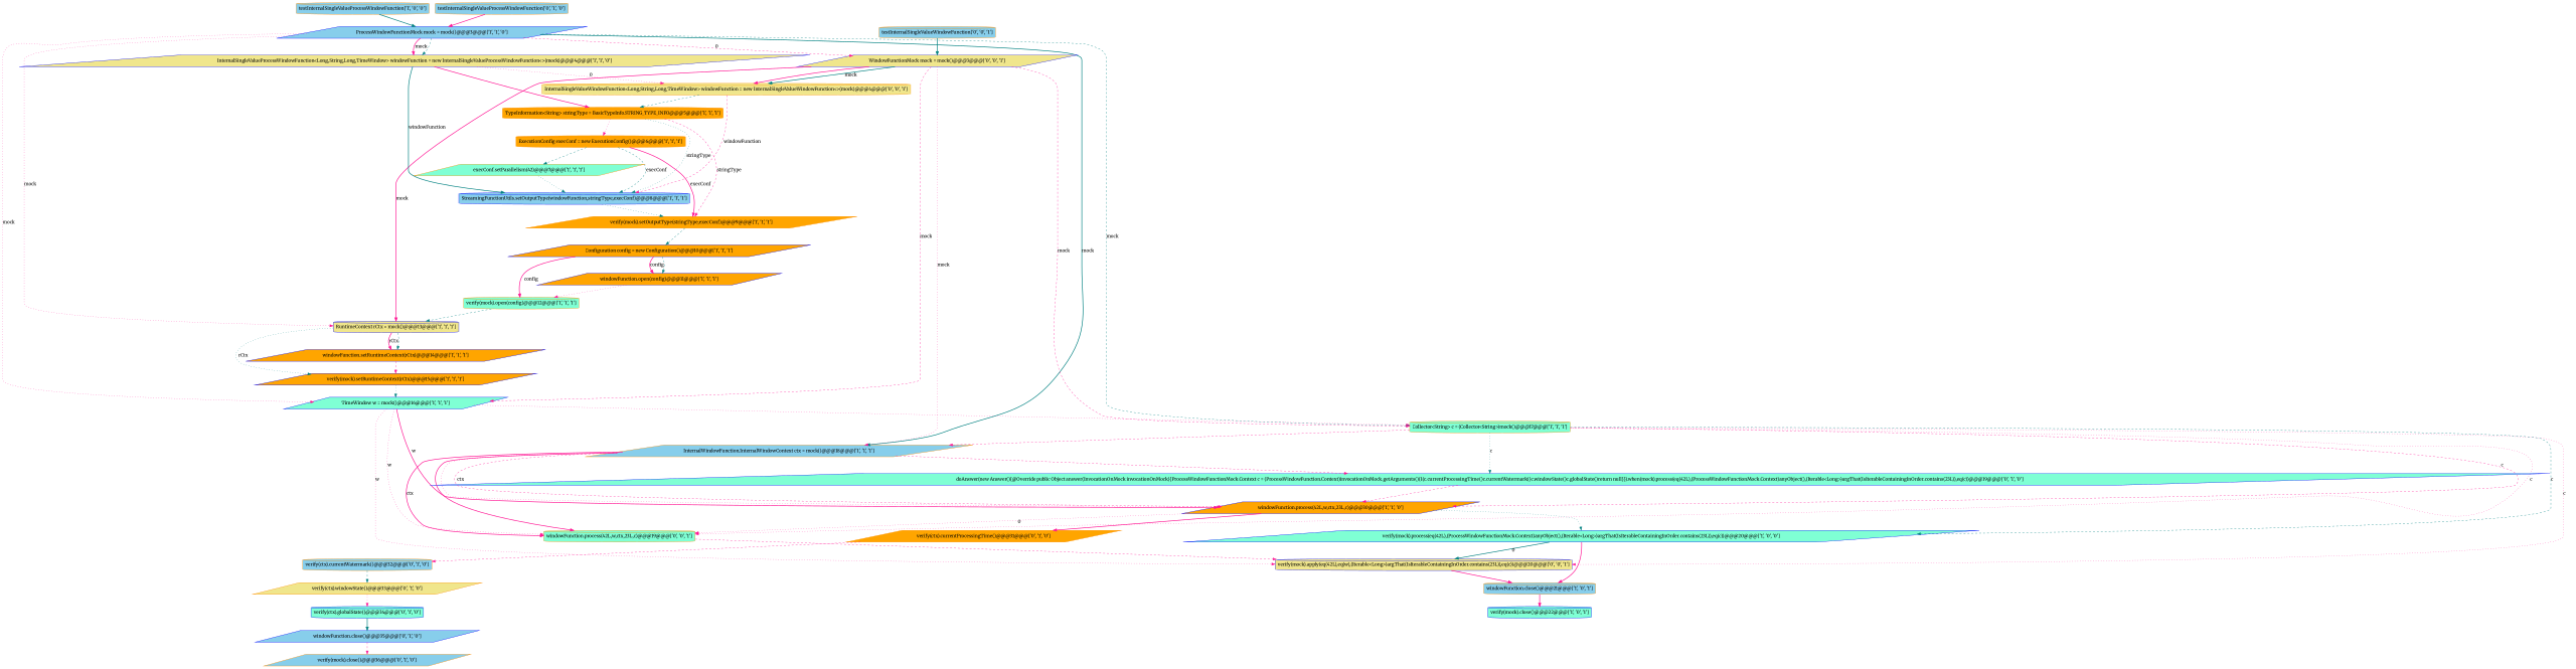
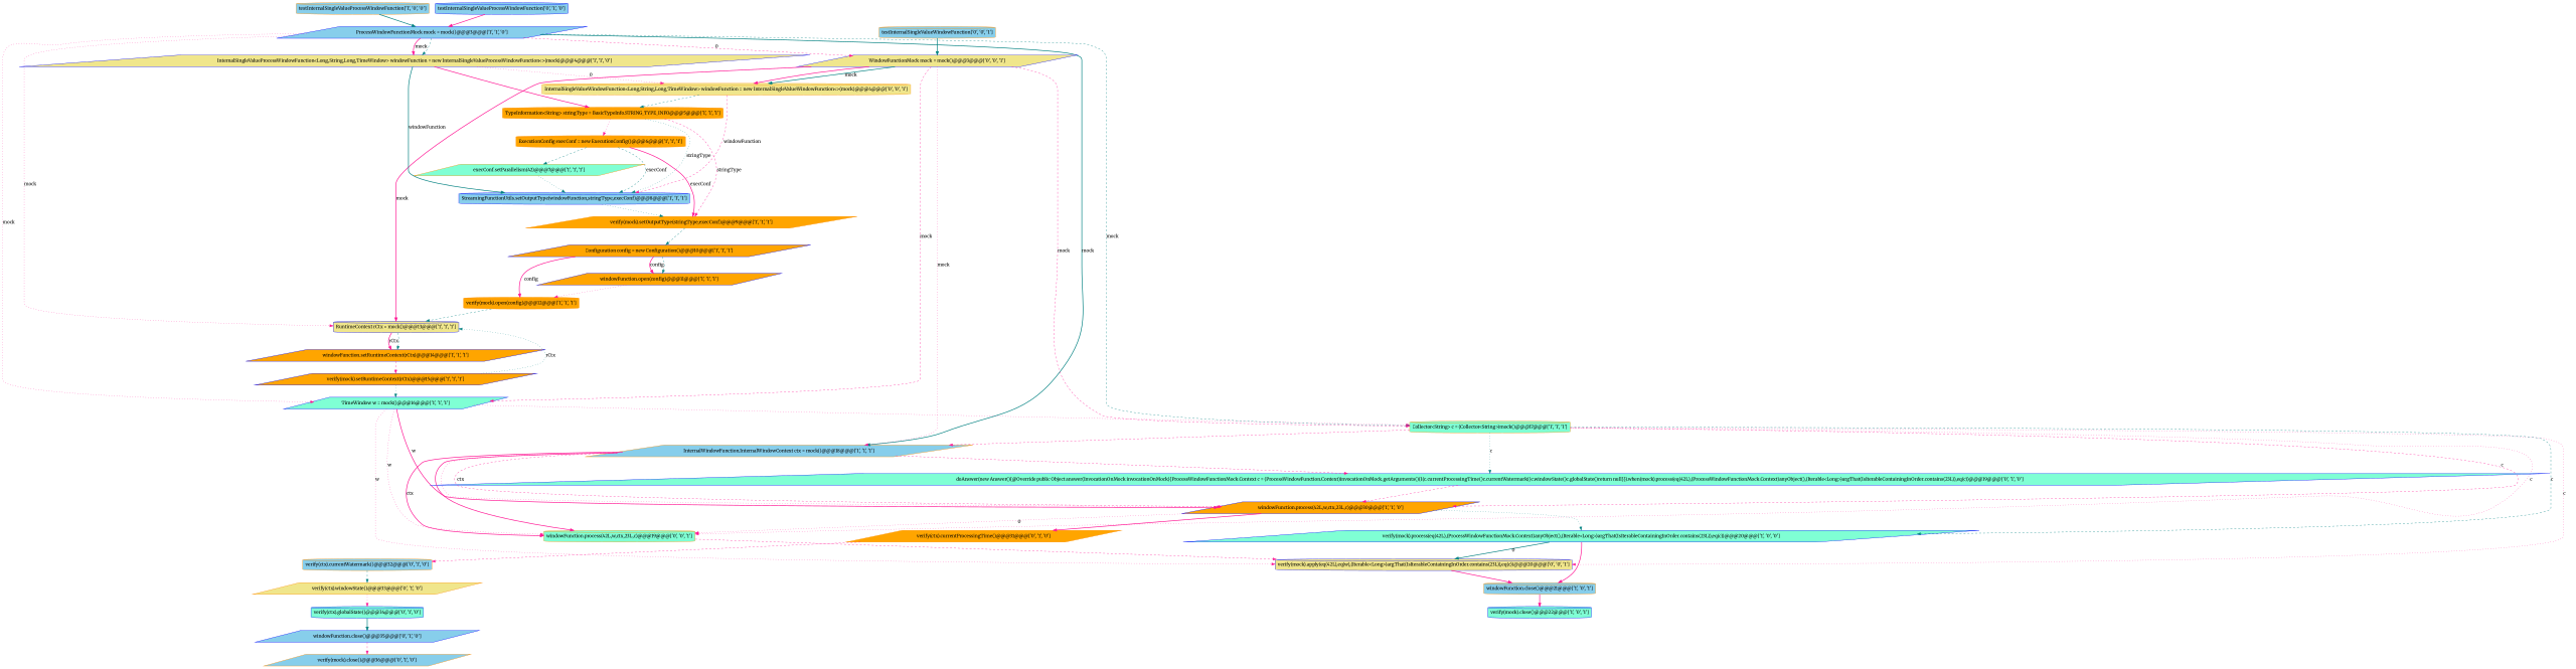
  digraph {
    fontname=Merriweather
    node [color=blue fillcolor=skyblue fontname=Merriweather shape=parallelogram style=filled]
    edge [color=deeppink fontname=Merriweather style=dashed]
    n1 [color=darkorange label="verify(mock).close()@@@36@@@['0', '1', '0']"]
    n2 [fillcolor=aquamarine label="TimeWindow w = mock()@@@16@@@['1', '1', '1']"]
    n3 [color=darkorange fillcolor=aquamarine label="windowFunction.process(42L,w,ctx,23L,c)@@@19@@@['0', '0', '1']" shape=cylinder]
    n4 [fillcolor=khaki label="verify(mock).apply(eq(42L),eq(w),(Iterable<Long>)argThat(IsIterableContainingInOrder.contains(23L)),eq(c))@@@20@@@['0', '0', '1']" shape=cylinder]
    n5 [color=darkorange fillcolor=aquamarine label="Collector<String> c = (Collector<String>)mock()@@@17@@@['1', '1', '1']" shape=cylinder]
    n6 [fillcolor=orange label="windowFunction.process(42L,w,ctx,23L,c)@@@30@@@['1', '1', '0']"]
    n7 [color=darkorange label="windowFunction.close()@@@21@@@['1', '0', '1']" shape=cylinder]
    n8 [fillcolor=aquamarine label="doAnswer(new Answer(){@Override public Object answer(InvocationOnMock invocationOnMock){ProcessWindowFunctionMock.Context c = (ProcessWindowFunction.Context)invocationOnMock.getArguments()(1(c.currentProcessingTime()c.currentWatermark()c.windowState()c.globalState()return null}}).when(mock).process(eq(42L),(ProcessWindowFunctionMock.Context)anyObject(),(Iterable<Long>)argThat(IsIterableContainingInOrder.contains(23L)),eq(c))@@@19@@@['0', '1', '0']"]
    n9 [color=darkorange label="InternalWindowFunction.InternalWindowContext ctx = mock()@@@18@@@['1', '1', '1']"]
    n10 [fillcolor=aquamarine label="verify(mock).process(eq(42L),(ProcessWindowFunctionMock.Context)anyObject(),(Iterable<Long>)argThat(IsIterableContainingInOrder.contains(23L)),eq(c))@@@20@@@['1', '0', '0']"]
    n11 [color=darkorange fillcolor=orange label="verify(ctx).currentProcessingTime()@@@31@@@['0', '1', '0']"]
    n12 [color=darkorange fillcolor=khaki label="InternalSingleValueWindowFunction<Long,String,Long,TimeWindow> windowFunction = new InternalSingleValueWindowFunction<>(mock)@@@4@@@['0', '0', '1']" shape=cylinder]
    n13 [label="StreamingFunctionUtils.setOutputType(windowFunction,stringType,execConf)@@@8@@@['1', '1', '1']" shape=cylinder]
    n14 [color=darkorange fillcolor=orange label="TypeInformation<String> stringType = BasicTypeInfo.STRING_TYPE_INFO@@@5@@@['1', '1', '1']" shape=cylinder]
    n15 [color=darkorange fillcolor=orange label="verify(mock).setOutputType(stringType,execConf)@@@9@@@['1', '1', '1']"]
    n16 [color=darkorange fillcolor=orange label="ExecutionConfig execConf = new ExecutionConfig()@@@6@@@['1', '1', '1']" shape=cylinder]
    n17 [color=darkorange fillcolor=aquamarine label="execConf.setParallelism(42)@@@7@@@['1', '1', '1']"]
    n18 [fillcolor=orange label="Configuration config = new Configuration()@@@10@@@['1', '1', '1']"]
    n19 [color=darkorange label="testInternalSingleValueProcessWindowFunction['1', '0', '0']" shape=cylinder]
    n20 [label="ProcessWindowFunctionMock mock = mock()@@@3@@@['1', '1', '0']"]
    n21 [fillcolor=khaki label="WindowFunctionMock mock = mock()@@@3@@@['0', '0', '1']"]
    n22 [fillcolor=khaki label="RuntimeContext rCtx = mock()@@@13@@@['1', '1', '1']" shape=cylinder]
    n23 [fillcolor=khaki label="InternalSingleValueProcessWindowFunction<Long,String,Long,TimeWindow> windowFunction = new InternalSingleValueProcessWindowFunction<>(mock)@@@4@@@['1', '1', '0']"]
    n24 [fillcolor=aquamarine label="verify(mock).close()@@@22@@@['1', '0', '1']" shape=cylinder]
    n25 [fillcolor=orange label="verify(mock).setRuntimeContext(rCtx)@@@15@@@['1', '1', '1']"]
    n26 [fillcolor=orange label="windowFunction.open(config)@@@11@@@['1', '1', '1']"]
-   n27 [color=darkorange fillcolor=aquamarine label="verify(mock).open(config)@@@12@@@['1', '1', '1']" shape=cylinder]
+   n27 [color=darkorange fillcolor=orange label="verify(mock).open(config)@@@12@@@['1', '1', '1']" shape=cylinder]
    n28 [color=darkorange label="verify(ctx).currentWatermark()@@@32@@@['0', '1', '0']" shape=cylinder]
    n29 [color=darkorange fillcolor=khaki label="verify(ctx).windowState()@@@33@@@['0', '1', '0']"]
    n30 [fillcolor=orange label="windowFunction.setRuntimeContext(rCtx)@@@14@@@['1', '1', '1']"]
    n31 [fillcolor=aquamarine label="verify(ctx).globalState()@@@34@@@['0', '1', '0']" shape=cylinder]
    n32 [label="windowFunction.close()@@@35@@@['0', '1', '0']"]
-   n33 [color=darkorange label="testInternalSingleValueProcessWindowFunction['0', '1', '0']" shape=cylinder]
+   n33 [label="testInternalSingleValueProcessWindowFunction['0', '1', '0']" shape=cylinder]
    n34 [color=darkorange label="testInternalSingleValueWindowFunction['0', '0', '1']" shape=cylinder]
    n2 -> n3 [label=w style=dotted]
    n2 -> n4 [label=w style=dotted]
    n2 -> n5 [style=dotted]
    n2 -> n6 [label=w style=bold]
    n3 -> n4
    n4 -> n7 [style=bold]
    n5 -> n3 [label=c style=dotted]
    n5 -> n4 [label=c style=dotted]
    n5 -> n6 [label=c]
    n5 -> n8 [color=teal label=c style=dotted]
    n5 -> n9
    n5 -> n10 [color=teal label=c]
    n6 -> n3 [label=0 style=dotted]
    n6 -> n10 [color=teal style=dotted]
    n6 -> n11 [style=bold]
    n7 -> n24 [style=bold]
    n8 -> n6
    n9 -> n3 [label=ctx style=bold]
    n9 -> n3 [style=bold]
    n9 -> n6 [style=dotted]
    n9 -> n6 [label=ctx]
    n9 -> n8
    n10 -> n4 [color=teal label=0 style=bold]
    n10 -> n7 [style=bold]
    n11 -> n28
    n12 -> n13 [label=windowFunction]
    n12 -> n14 [color=teal]
    n13 -> n15 [color=teal style=dotted]
    n14 -> n13 [color=teal label=stringType style=dotted]
    n14 -> n15 [label=stringType]
    n14 -> n16 [style=dotted]
    n15 -> n18 [color=teal]
    n16 -> n13 [color=teal label=execConf]
    n16 -> n15 [label=execConf style=bold]
    n16 -> n17 [color=teal]
    n17 -> n13 [color=teal style=dotted]
    n18 -> n26 [label=config style=bold]
    n18 -> n26 [color=teal]
    n18 -> n27 [label=config style=bold]
    n19 -> n20 [color=teal style=bold]
    n20 -> n2 [label=mock style=dotted]
    n20 -> n5 [color=teal label=mock]
    n20 -> n9 [color=teal label=mock style=bold]
    n20 -> n21 [label=0]
    n20 -> n22 [label=mock style=dotted]
    n20 -> n23 [label=mock style=bold]
    n20 -> n23 [color=teal]
    n21 -> n2 [label=mock]
    n21 -> n5 [label=mock]
    n21 -> n9 [label=mock style=dotted]
    n21 -> n12 [color=teal label=mock style=bold]
    n21 -> n12 [style=bold]
    n21 -> n22 [label=mock style=bold]
-   n22 -> n25 [color=teal label=rCtx style=dotted]
+   n25 -> n22 [color=teal label=rCtx style=dotted]
    n22 -> n30 [label=rCtx style=bold]
    n22 -> n30 [color=teal]
    n23 -> n12 [label=0 style=dotted]
    n23 -> n13 [color=teal label=windowFunction style=bold]
    n23 -> n14 [style=bold]
    n25 -> n2 [color=teal style=dotted]
    n26 -> n27 [style=dotted]
    n27 -> n22 [color=teal]
    n28 -> n29 [color=teal]
    n29 -> n31 [style=dotted]
    n30 -> n25
    n31 -> n32 [color=teal style=bold]
    n32 -> n1
    n33 -> n20 [style=bold]
    n34 -> n21 [color=teal style=bold]
  }
